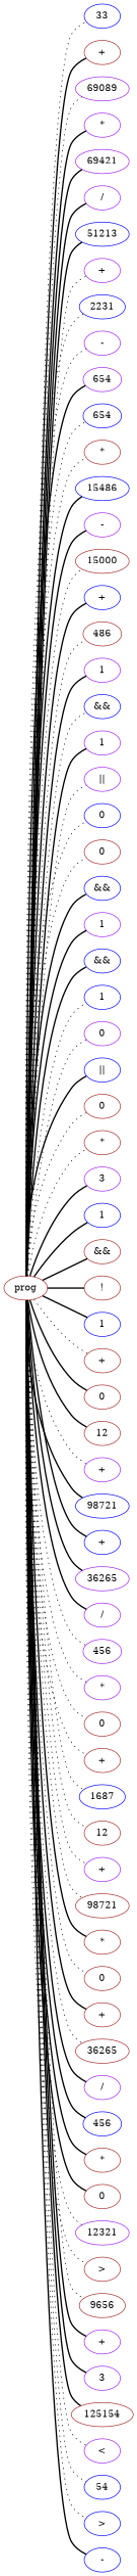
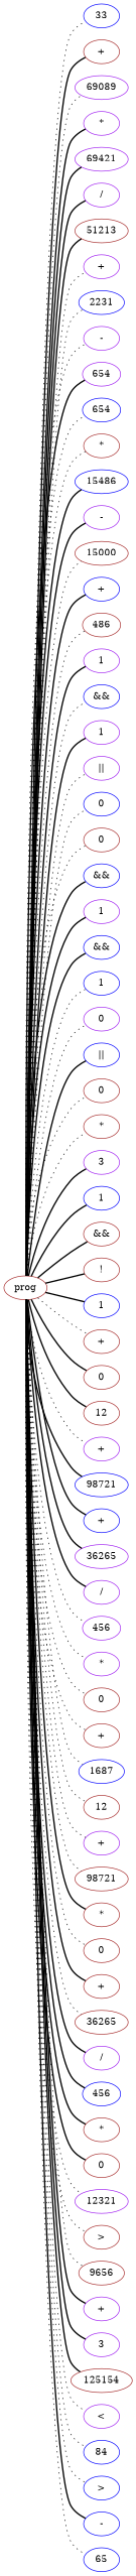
  graph {
    rankdir=LR
    node [color=brown]
    edge [style=dotted]
    n1 [label=prog]
    n2 [color=blue label=33]
    n3 [label="+"]
    n4 [color=purple label=69089]
    n5 [color=purple label="*"]
    n6 [color=purple label=69421]
    n7 [color=purple label="/"]
-   n8 [color=blue label=51213]
+   n8 [label=51213]
    n9 [color=purple label="+"]
    n10 [color=blue label=2231]
    n11 [color=purple label="-"]
    n12 [color=purple label=654]
    n13 [color=blue label=654]
    n14 [label="*"]
    n15 [color=blue label=15486]
    n16 [color=purple label="-"]
    n17 [label=15000]
    n18 [color=blue label="+"]
    n19 [label=486]
    n20 [color=purple label=1]
    n21 [color=blue label="&&"]
    n22 [color=purple label=1]
    n23 [color=purple label="||"]
    n24 [color=blue label=0]
    n25 [label=0]
    n26 [color=blue label="&&"]
    n27 [color=purple label=1]
    n28 [color=blue label="&&"]
    n29 [color=blue label=1]
    n30 [color=purple label=0]
    n31 [color=blue label="||"]
    n32 [label=0]
    n33 [label="*"]
    n34 [color=purple label=3]
    n35 [color=blue label=1]
    n36 [label="&&"]
    n37 [label="!"]
    n38 [color=blue label=1]
    n39 [label="+"]
    n40 [label=0]
    n41 [label=12]
    n42 [color=purple label="+"]
    n43 [color=blue label=98721]
    n44 [color=blue label="+"]
    n45 [color=purple label=36265]
    n46 [color=purple label="/"]
    n47 [color=purple label=456]
    n48 [color=purple label="*"]
    n49 [label=0]
    n50 [label="+"]
    n51 [color=blue label=1687]
    n52 [label=12]
    n53 [color=purple label="+"]
    n54 [label=98721]
    n55 [label="*"]
    n56 [label=0]
    n57 [label="+"]
    n58 [label=36265]
    n59 [color=purple label="/"]
    n60 [color=blue label=456]
    n61 [label="*"]
    n62 [label=0]
    n63 [color=purple label=12321]
    n64 [label=">"]
    n65 [label=9656]
    n66 [color=purple label="+"]
    n67 [color=purple label=3]
    n68 [label=125154]
    n69 [color=purple label="<"]
-   n70 [color=blue label=54]
+   n70 [color=blue label=84]
    n71 [color=blue label=">"]
    n72 [color=blue label="-"]
+   n73 [color=blue label=65]
    n1 -- n2
    n1 -- n3 [style=bold]
    n1 -- n4
    n1 -- n5 [style=bold]
    n1 -- n6 [style=bold]
    n1 -- n7 [style=bold]
    n1 -- n8 [style=bold]
    n1 -- n9
    n1 -- n10
    n1 -- n11
    n1 -- n12 [style=bold]
    n1 -- n13
    n1 -- n14
    n1 -- n15 [style=bold]
    n1 -- n16 [style=bold]
    n1 -- n17
    n1 -- n18 [style=bold]
    n1 -- n19
    n1 -- n20 [style=bold]
    n1 -- n21
    n1 -- n22 [style=bold]
    n1 -- n23
    n1 -- n24
    n1 -- n25
    n1 -- n26 [style=bold]
    n1 -- n27 [style=bold]
    n1 -- n28 [style=bold]
    n1 -- n29
    n1 -- n30
    n1 -- n31 [style=bold]
    n1 -- n32
    n1 -- n33
    n1 -- n34 [style=bold]
    n1 -- n35 [style=bold]
    n1 -- n36 [style=bold]
    n1 -- n37 [style=bold]
    n1 -- n38 [style=bold]
    n1 -- n39
    n1 -- n40 [style=bold]
    n1 -- n41 [style=bold]
    n1 -- n42
    n1 -- n43 [style=bold]
    n1 -- n44 [style=bold]
    n1 -- n45 [style=bold]
    n1 -- n46 [style=bold]
    n1 -- n47
    n1 -- n48
    n1 -- n49
    n1 -- n50
    n1 -- n51
    n1 -- n52
    n1 -- n53
    n1 -- n54
    n1 -- n55 [style=bold]
    n1 -- n56
    n1 -- n57 [style=bold]
    n1 -- n58
    n1 -- n59 [style=bold]
    n1 -- n60 [style=bold]
    n1 -- n61 [style=bold]
    n1 -- n62 [style=bold]
    n1 -- n63
    n1 -- n64
    n1 -- n65
    n1 -- n66 [style=bold]
    n1 -- n67 [style=bold]
    n1 -- n68 [style=bold]
    n1 -- n69
    n1 -- n70
    n1 -- n71
    n1 -- n72 [style=bold]
+   n1 -- n73
  }
